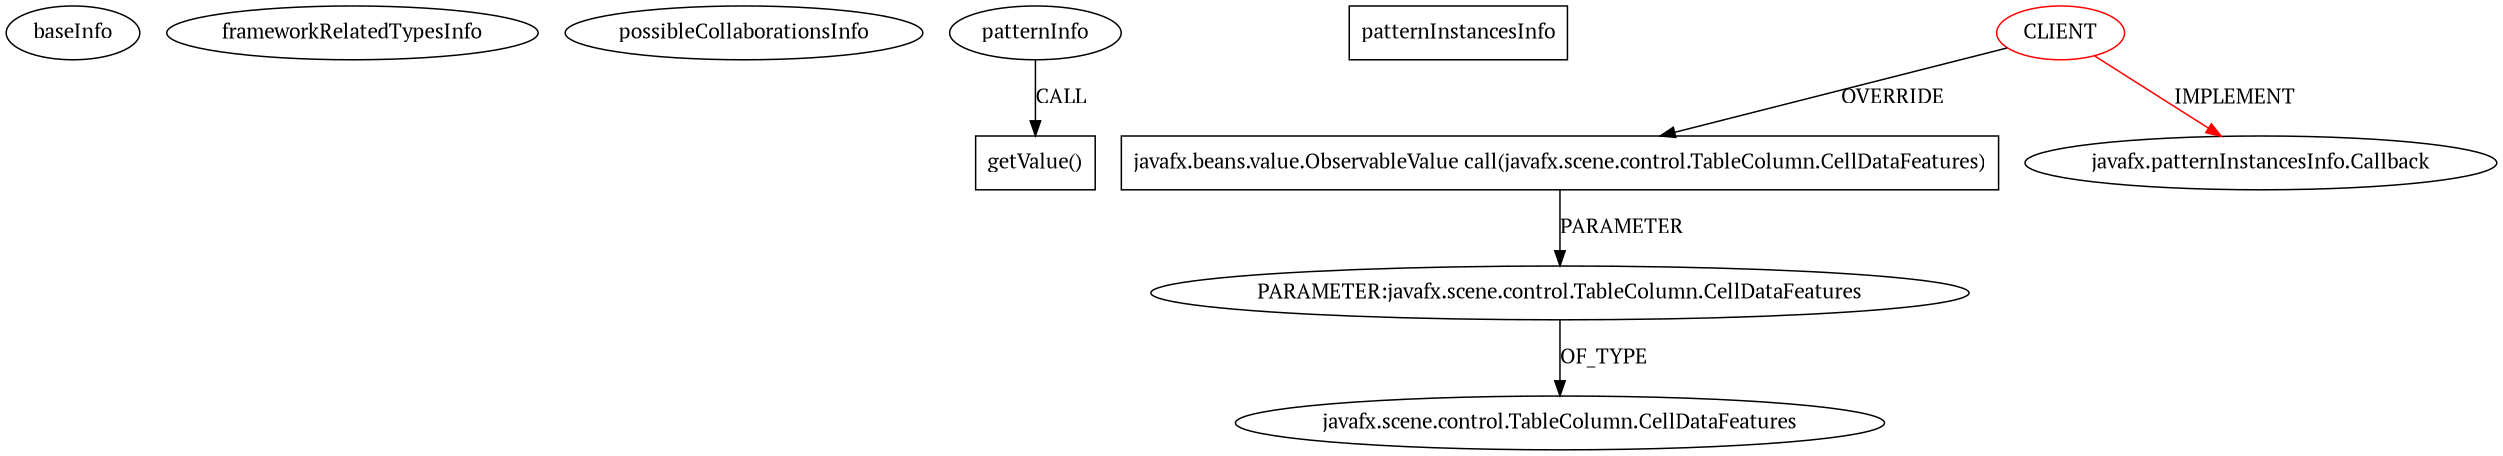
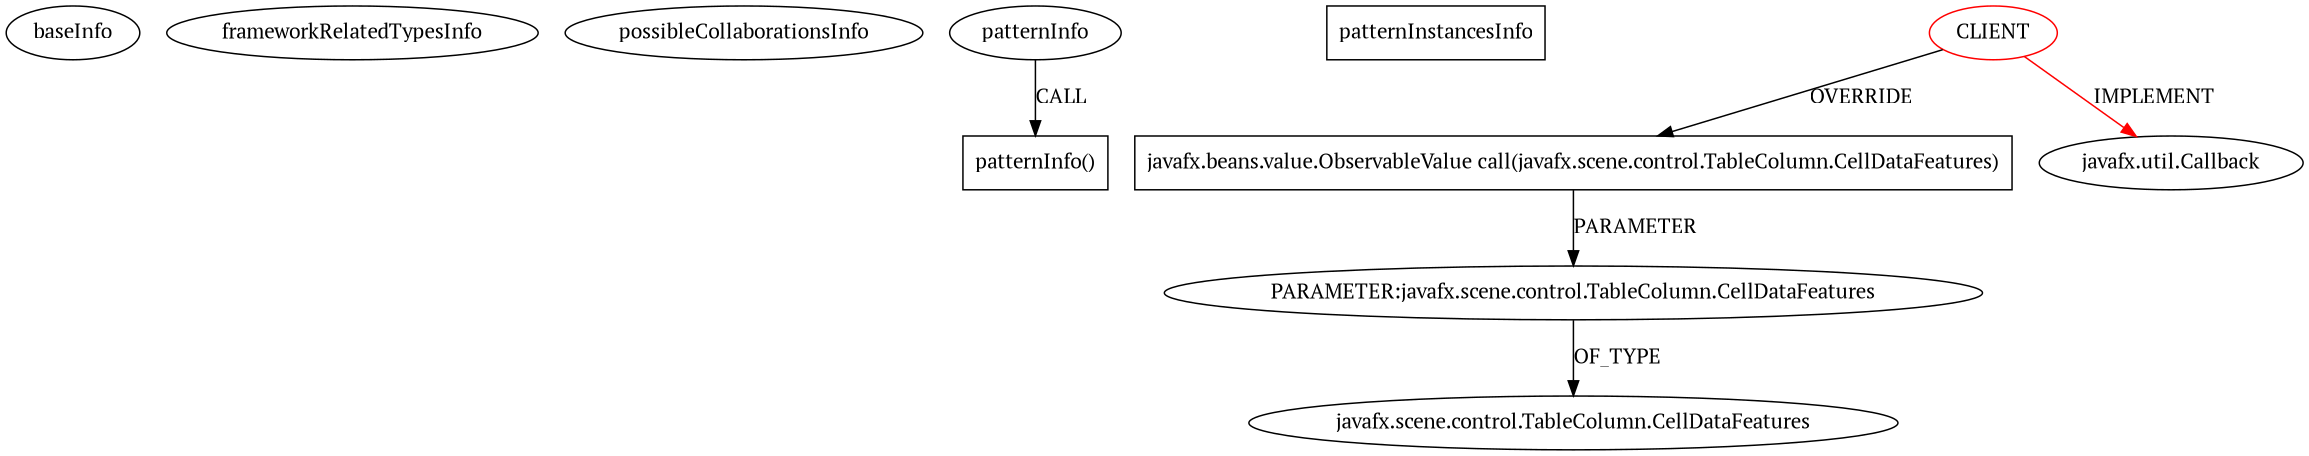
  digraph {
    fontname="PT Serif"
    node [fontname="PT Serif" isFrameworkType=false]
    edge [fontname="PT Serif"]
    baseInfo [category=pattern graphId=2402 isAnonymous=false possibleRelation=false isFrameworkType=""]
    frameworkRelatedTypesInfo [0="javafx.util.Callback" isFrameworkType=""]
    possibleCollaborationsInfo [isFrameworkType=""]
    patternInfo [frequency=2.0 patternRootClient=0 isFrameworkType=""]
-   n5 [label="getValue()" shape=box vertexType=INSIDE_CALL]
+   n5 [label="patternInfo()" shape=box vertexType=INSIDE_CALL]
    patternInstancesInfo [0="Xesenix-graph-editor~/Xesenix-graph-editor/graph-editor-master/src/main/java/pl/xesenix/scene/control/cell/SimplePropertyValueFactory.java~SimplePropertyValueFactory~1626" 1="Xesenix-graph-editor~/Xesenix-graph-editor/graph-editor-master/src/main/java/pl/xesenix/scene/control/cell/SimplePropertyNameValueFactory.java~SimplePropertyNameValueFactory~1627" shape=box isFrameworkType=""]
    n7 [label="javafx.beans.value.ObservableValue call(javafx.scene.control.TableColumn.CellDataFeatures)" shape=box vertexType=OVERRIDING_METHOD_DECLARATION]
    n8 [label="PARAMETER:javafx.scene.control.TableColumn.CellDataFeatures" vertexType=PARAMETER_DECLARATION]
    n9 [label="javafx.scene.control.TableColumn.CellDataFeatures" vertexType=FRAMEWORK_CLASS_TYPE]
    n10 [color=red label=CLIENT vertexType=ROOT_CLIENT_CLASS_DECLARATION]
-   n11 [label="javafx.patternInstancesInfo.Callback" vertexType=FRAMEWORK_INTERFACE_TYPE]
+   n11 [label="javafx.util.Callback" vertexType=FRAMEWORK_INTERFACE_TYPE]
    patternInfo -> n5 [label=CALL]
    n7 -> n8 [label=PARAMETER]
    n8 -> n9 [label=OF_TYPE]
    n10 -> n7 [label=OVERRIDE]
    n10 -> n11 [color=red label=IMPLEMENT]
  }
